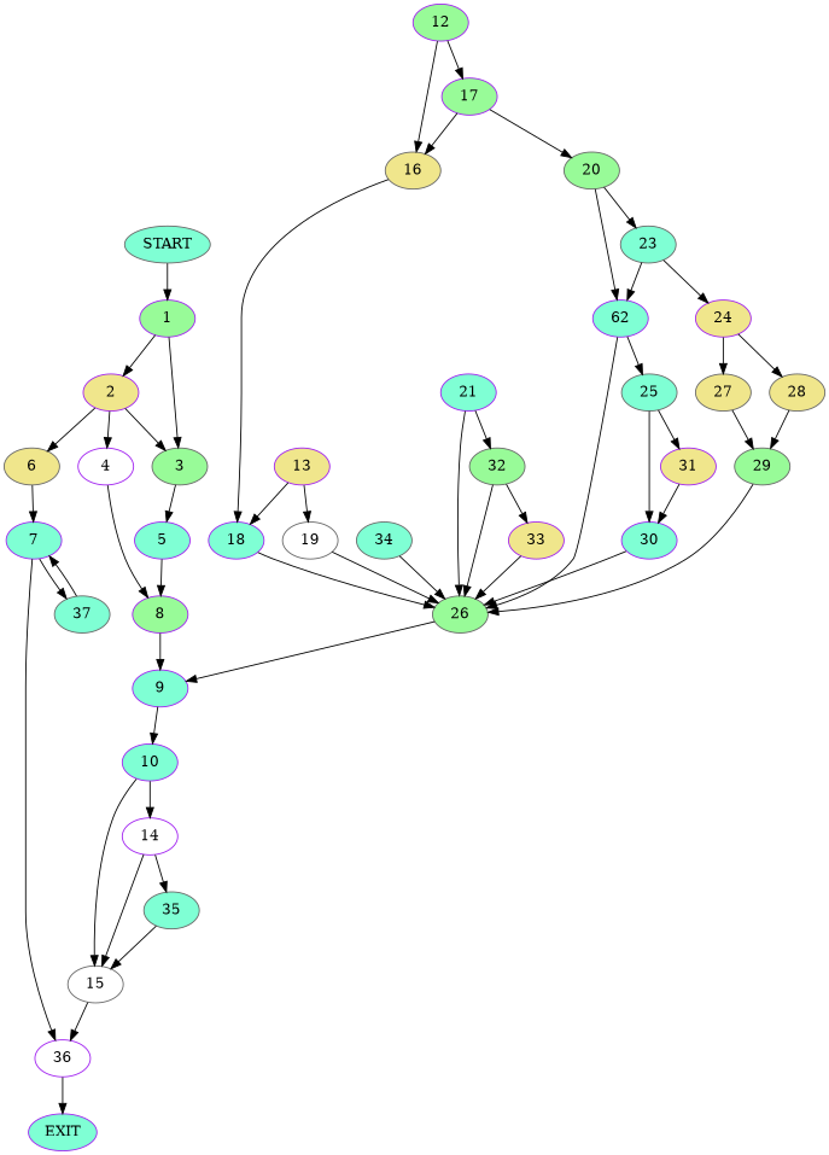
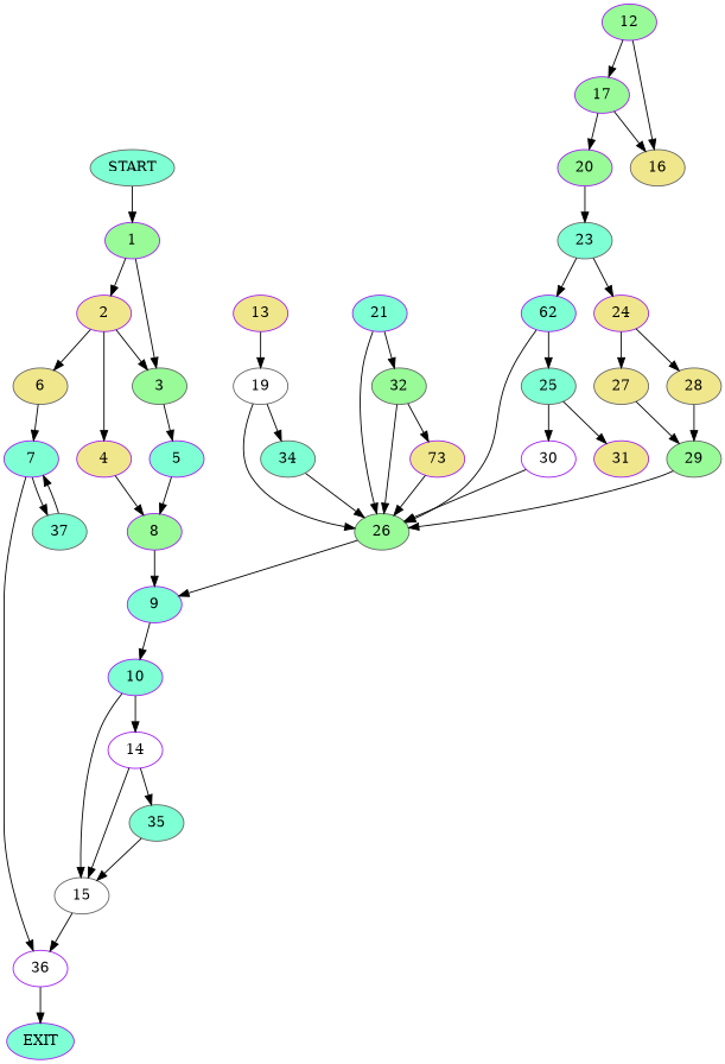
  digraph {
    node [color=purple fillcolor=aquamarine style=filled]
    n1 [color=gray40 label=START]
    1 [fillcolor=palegreen]
    2 [fillcolor=khaki]
    3 [color=gray40 fillcolor=palegreen]
    n5 [label=EXIT]
    6 [color=gray40 fillcolor=khaki]
-   4 [fillcolor=white]
+   4 [fillcolor=khaki]
    5
    7
    8 [fillcolor=palegreen]
    9
    36 [fillcolor=white]
    37 [color=gray40]
    10
    14 [fillcolor=white]
    15 [color=gray40 fillcolor=white]
    35 [color=gray40]
    12 [fillcolor=palegreen]
    16 [color=gray40 fillcolor=khaki]
    17 [fillcolor=palegreen]
    13 [fillcolor=khaki]
-   18
    19 [color=gray40 fillcolor=white]
-   20 [color=gray40 fillcolor=palegreen]
+   20 [fillcolor=palegreen]
    26 [color=gray40 fillcolor=palegreen]
    34 [color=gray40]
    21
    32 [color=gray40 fillcolor=palegreen]
    n29 [label=62]
    23 [color=gray40]
    25 [color=gray40]
    24 [fillcolor=khaki]
-   33 [fillcolor=khaki]
-   30
+   33 [fillcolor=khaki label=73]
+   30 [fillcolor=white]
    31 [fillcolor=khaki]
    27 [color=gray40 fillcolor=khaki]
    28 [color=gray40 fillcolor=khaki]
    29 [color=gray40 fillcolor=palegreen]
    n1 -> 1
    1 -> 2
    1 -> 3
    2 -> 3
    2 -> 6
    2 -> 4
    3 -> 5
    6 -> 7
    4 -> 8
    5 -> 8
    7 -> 36
    7 -> 37
    8 -> 9
    9 -> 10
    36 -> n5
    37 -> 7
    10 -> 14
    10 -> 15
    14 -> 15
    14 -> 35
    15 -> 36
    35 -> 15
    12 -> 16
    12 -> 17
-   16 -> 18
    17 -> 16
    17 -> 20
-   13 -> 18
    13 -> 19
-   18 -> 26
    19 -> 26
-   20 -> n29
+   19 -> 34
    20 -> 23
    26 -> 9
    34 -> 26
    21 -> 26
    21 -> 32
    32 -> 26
    32 -> 33
    n29 -> 26
    n29 -> 25
    23 -> n29
    23 -> 24
    25 -> 30
    25 -> 31
    24 -> 27
    24 -> 28
    33 -> 26
    30 -> 26
-   31 -> 30
    27 -> 29
    28 -> 29
    29 -> 26
  }
